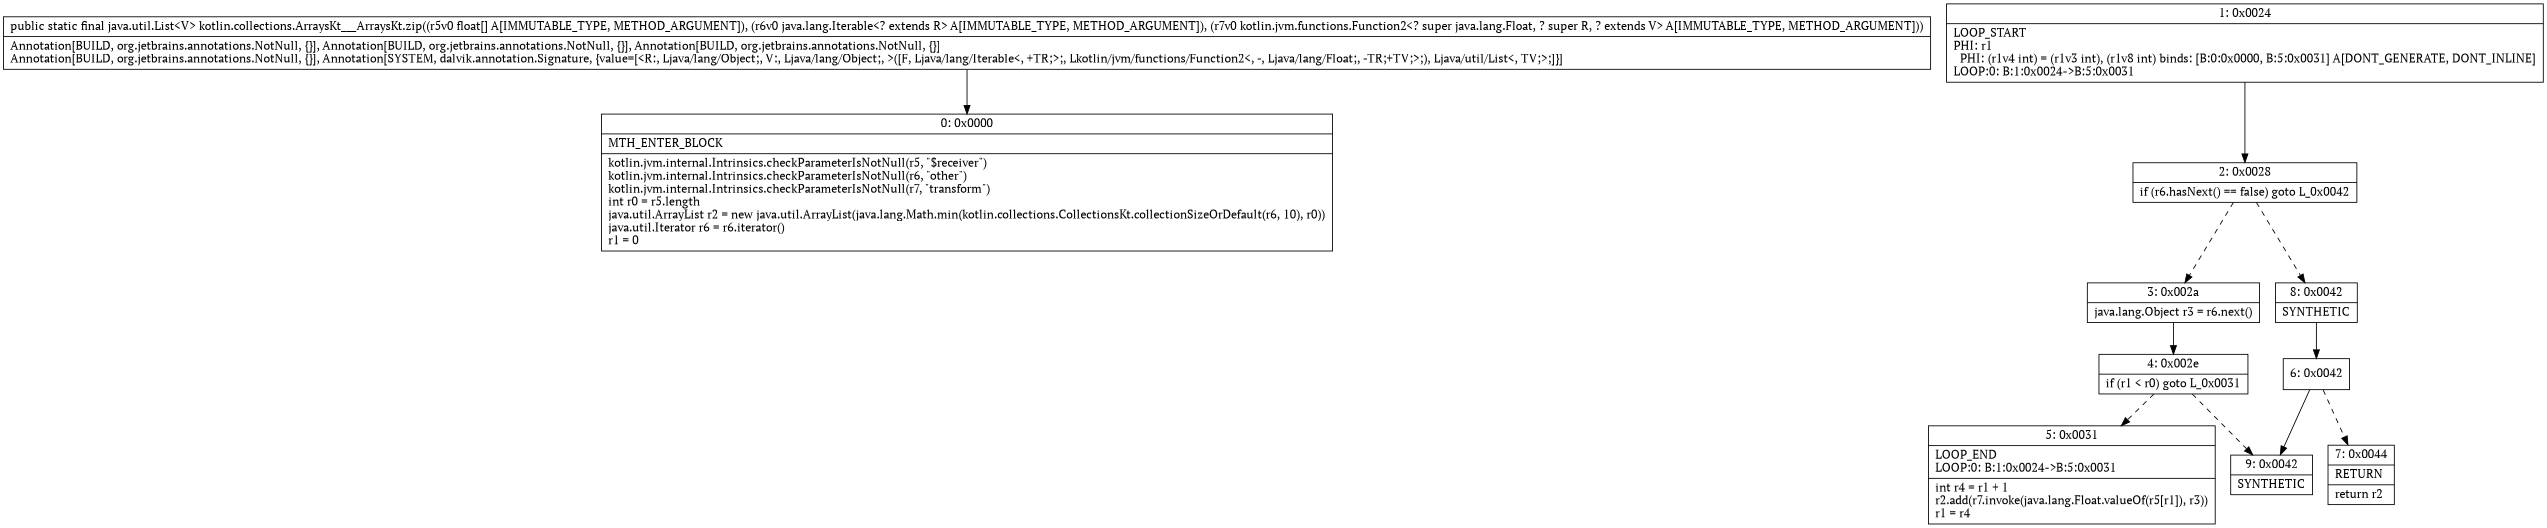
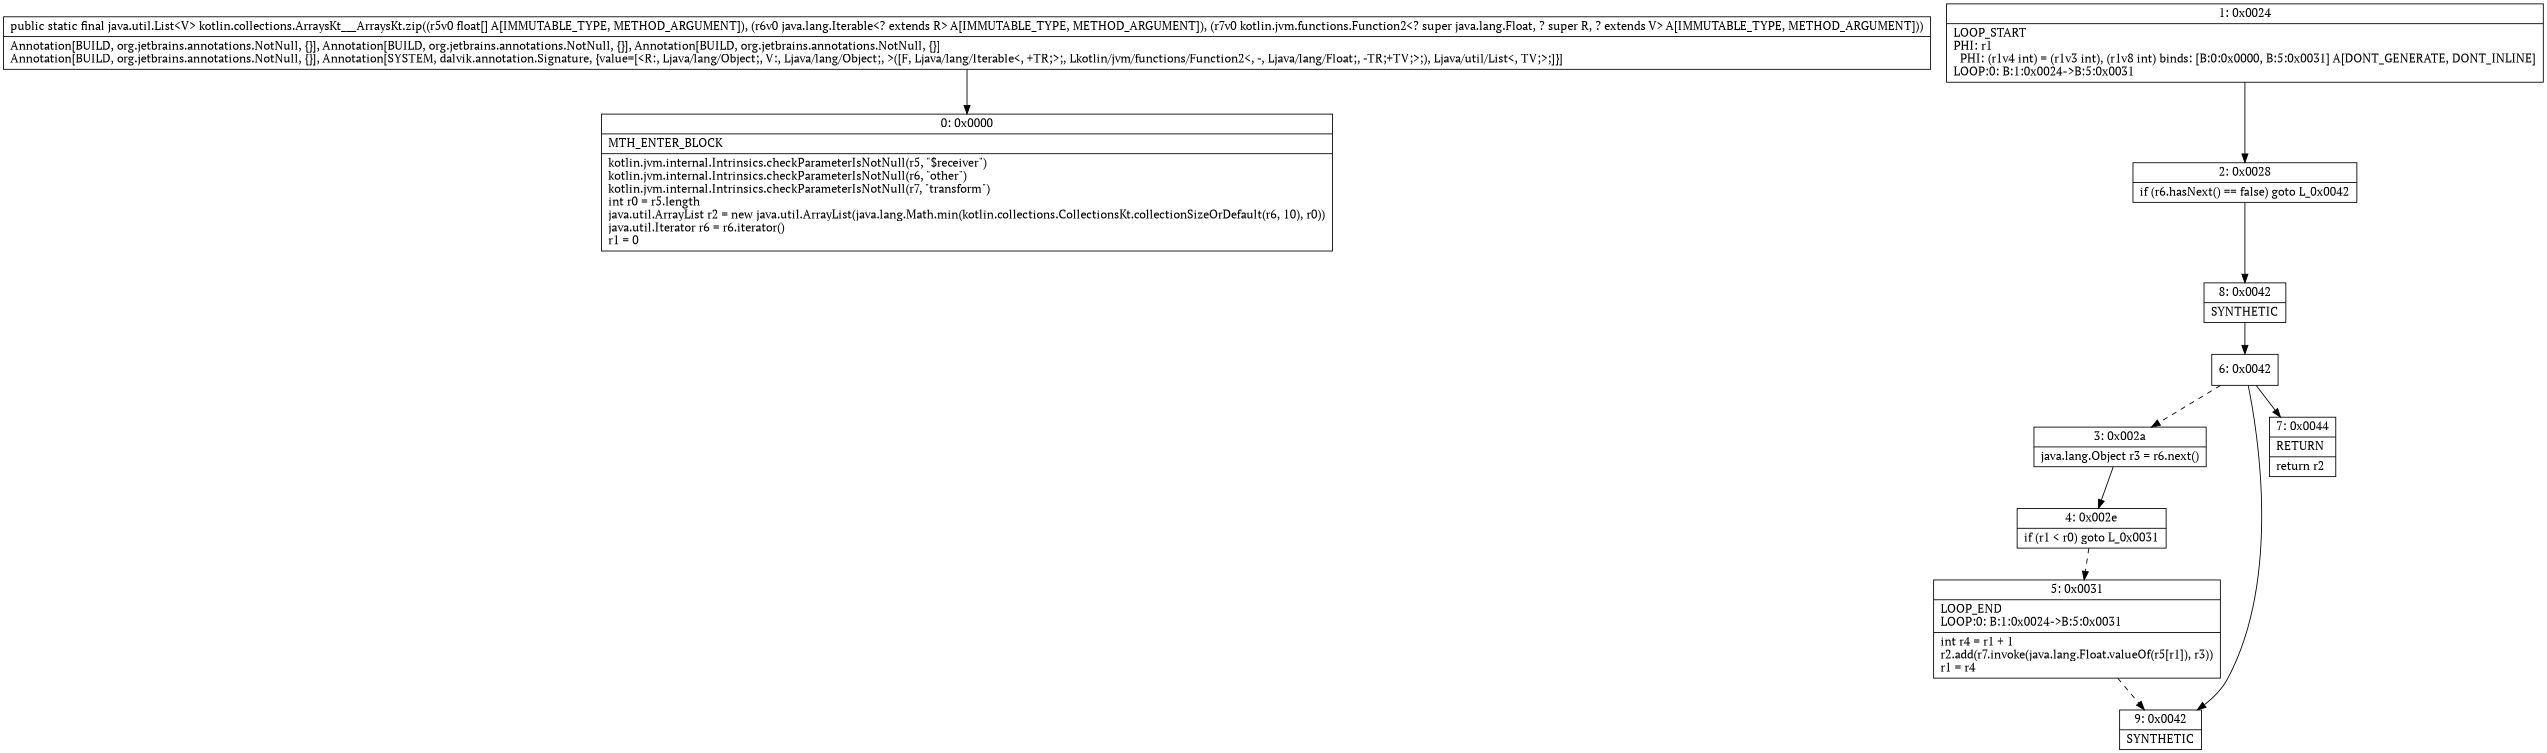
  digraph {
    fontname="PT Serif"
    node [fontname="PT Serif" shape=record]
    edge [fontname="PT Serif"]
    n1 [label="{0\:\ 0x0000|MTH_ENTER_BLOCK\l|kotlin.jvm.internal.Intrinsics.checkParameterIsNotNull(r5, \"$receiver\")\lkotlin.jvm.internal.Intrinsics.checkParameterIsNotNull(r6, \"other\")\lkotlin.jvm.internal.Intrinsics.checkParameterIsNotNull(r7, \"transform\")\lint r0 = r5.length\ljava.util.ArrayList r2 = new java.util.ArrayList(java.lang.Math.min(kotlin.collections.CollectionsKt.collectionSizeOrDefault(r6, 10), r0))\ljava.util.Iterator r6 = r6.iterator()\lr1 = 0\l}"]
    n2 [label="{1\:\ 0x0024|LOOP_START\lPHI: r1 \l  PHI: (r1v4 int) = (r1v3 int), (r1v8 int) binds: [B:0:0x0000, B:5:0x0031] A[DONT_GENERATE, DONT_INLINE]\lLOOP:0: B:1:0x0024\-\>B:5:0x0031\l}"]
    n3 [label="{2\:\ 0x0028|if (r6.hasNext() == false) goto L_0x0042\l}"]
    n4 [label="{3\:\ 0x002a|java.lang.Object r3 = r6.next()\l}"]
    n5 [label="{8\:\ 0x0042|SYNTHETIC\l}"]
    n6 [label="{4\:\ 0x002e|if (r1 \< r0) goto L_0x0031\l}"]
    n7 [label="{6\:\ 0x0042}"]
    n8 [label="{5\:\ 0x0031|LOOP_END\lLOOP:0: B:1:0x0024\-\>B:5:0x0031\l|int r4 = r1 + 1\lr2.add(r7.invoke(java.lang.Float.valueOf(r5[r1]), r3))\lr1 = r4\l}"]
    n9 [label="{9\:\ 0x0042|SYNTHETIC\l}"]
    n10 [label="{7\:\ 0x0044|RETURN\l|return r2\l}"]
    n11 [label="{public static final java.util.List\<V\> kotlin.collections.ArraysKt___ArraysKt.zip((r5v0 float[] A[IMMUTABLE_TYPE, METHOD_ARGUMENT]), (r6v0 java.lang.Iterable\<? extends R\> A[IMMUTABLE_TYPE, METHOD_ARGUMENT]), (r7v0 kotlin.jvm.functions.Function2\<? super java.lang.Float, ? super R, ? extends V\> A[IMMUTABLE_TYPE, METHOD_ARGUMENT]))  | Annotation[BUILD, org.jetbrains.annotations.NotNull, \{\}], Annotation[BUILD, org.jetbrains.annotations.NotNull, \{\}], Annotation[BUILD, org.jetbrains.annotations.NotNull, \{\}]\lAnnotation[BUILD, org.jetbrains.annotations.NotNull, \{\}], Annotation[SYSTEM, dalvik.annotation.Signature, \{value=[\<R:, Ljava\/lang\/Object;, V:, Ljava\/lang\/Object;, \>([F, Ljava\/lang\/Iterable\<, +TR;\>;, Lkotlin\/jvm\/functions\/Function2\<, \-, Ljava\/lang\/Float;, \-TR;+TV;\>;), Ljava\/util\/List\<, TV;\>;]\}]\l}"]
    n2 -> n3
-   n3 -> n4 [style=dashed]
-   n3 -> n5 [style=dashed]
+   n7 -> n4 [style=dashed]
+   n3 -> n5
    n4 -> n6
    n5 -> n7
    n6 -> n8 [style=dashed]
-   n6 -> n9 [style=dashed]
+   n8 -> n9 [style=dashed]
    n7 -> n9
-   n7 -> n10 [style=dashed]
+   n7 -> n10
    n11 -> n1
  }
